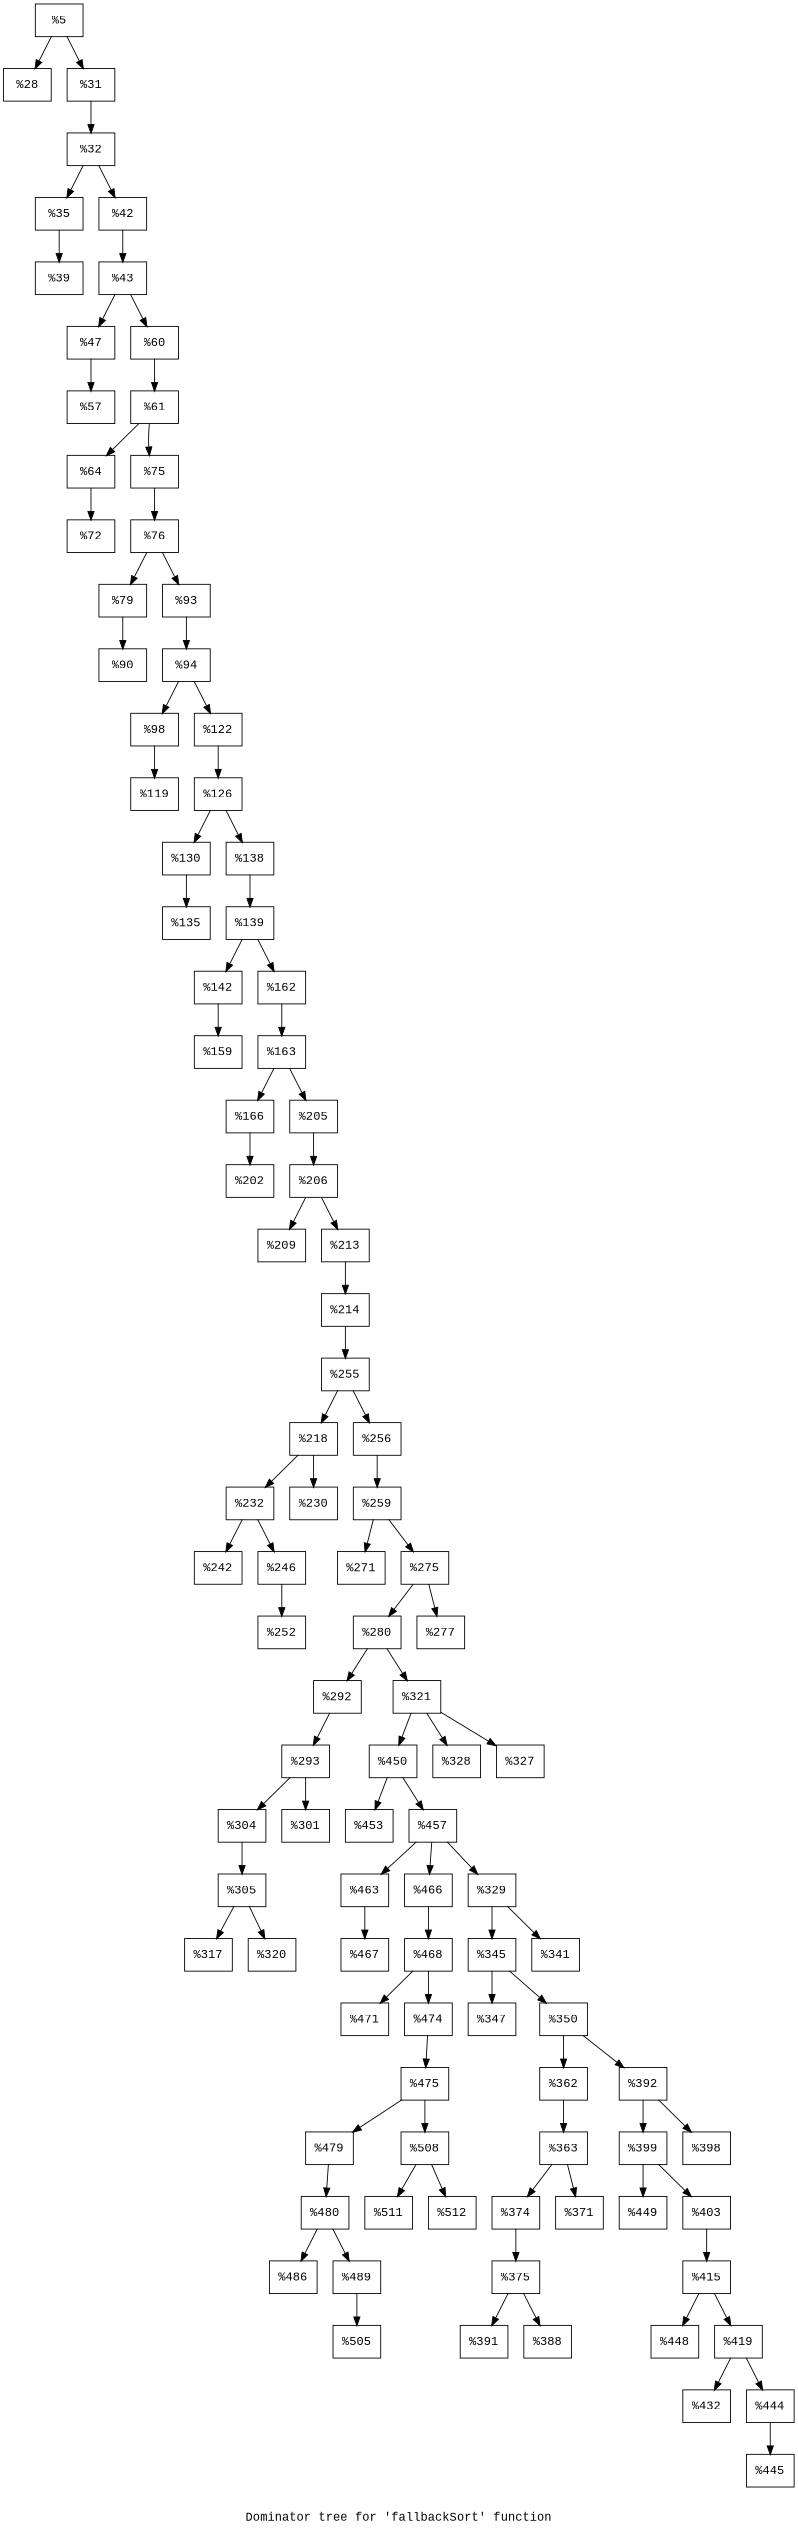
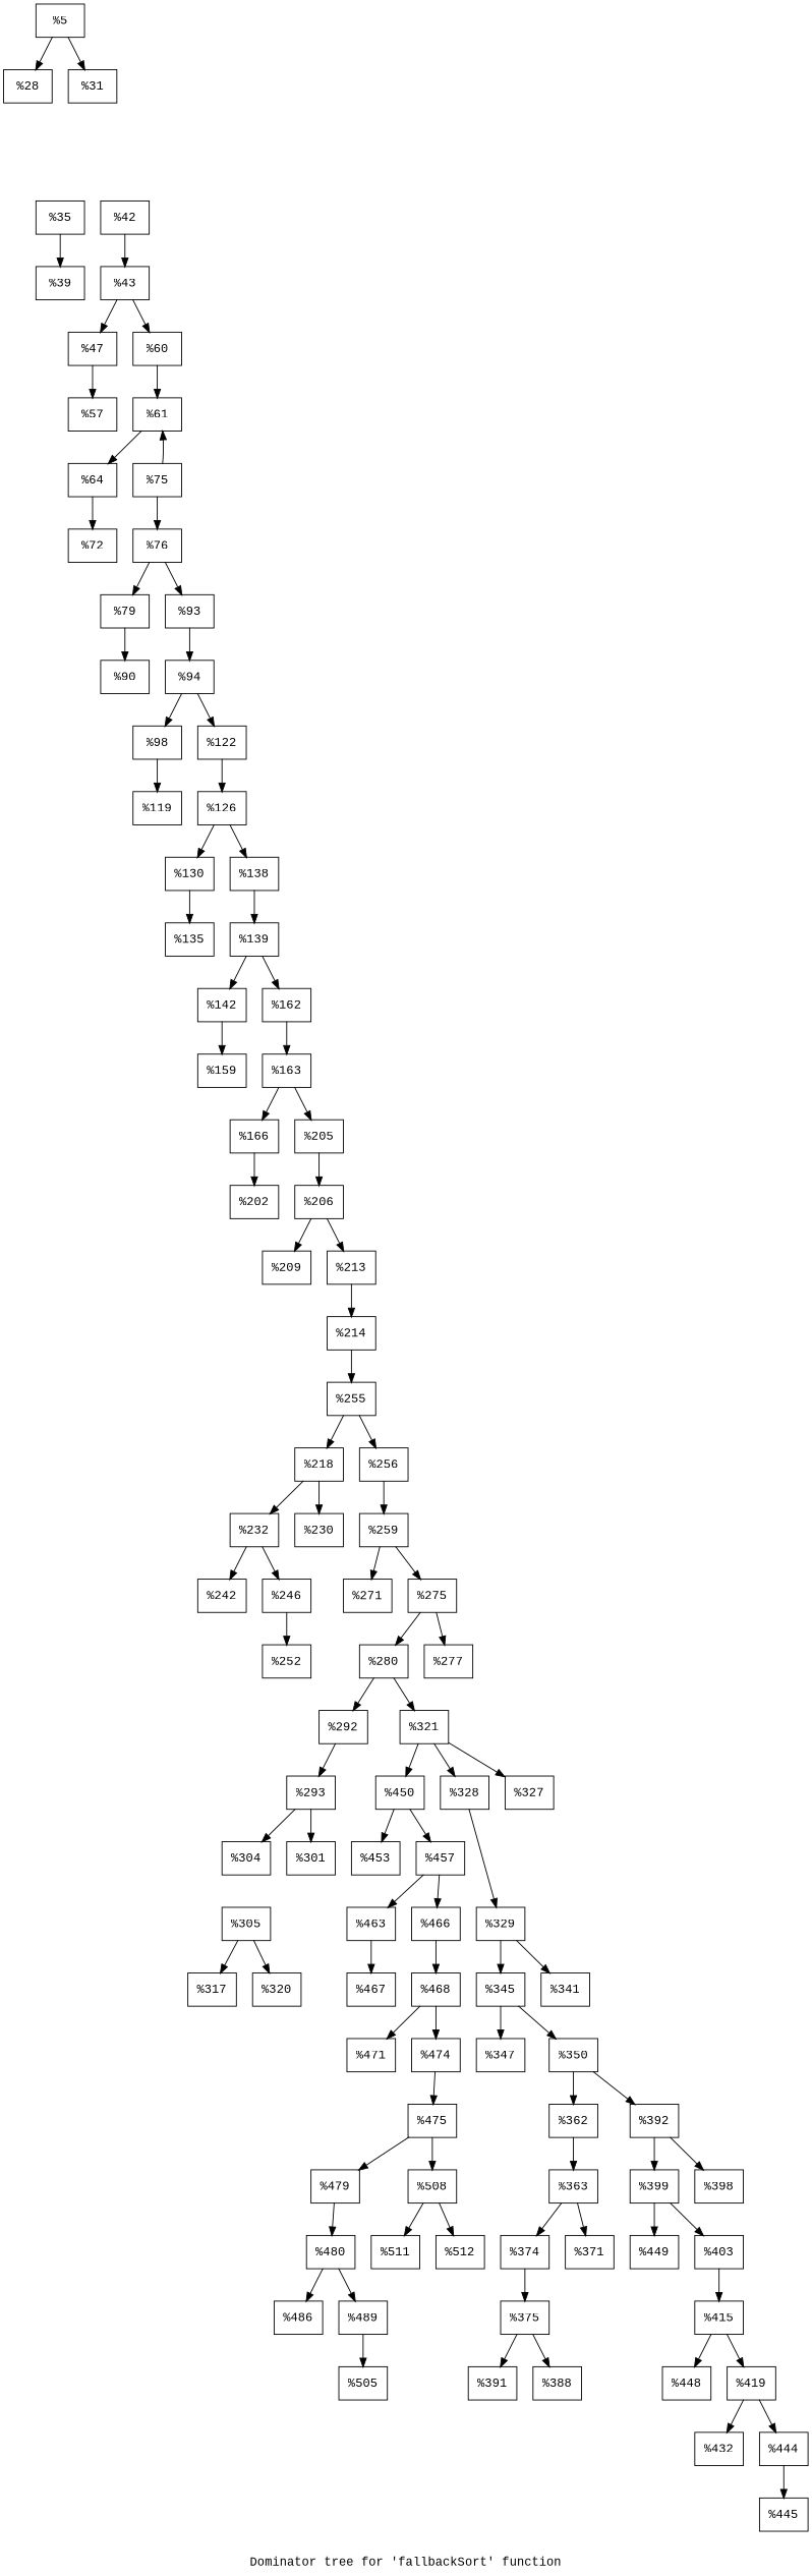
  digraph {
    fontname="Liberation Mono"
    label="Dominator tree for 'fallbackSort' function"
    node [fontname="Liberation Mono" shape=record]
    edge [fontname="Liberation Mono"]
    n1 [label="{%5}"]
    n2 [label="{%28}"]
    n3 [label="{%31}"]
-   n4 [label="{%32}"]
    n5 [label="{%35}"]
    n6 [label="{%42}"]
    n7 [label="{%39}"]
    n8 [label="{%43}"]
    n9 [label="{%47}"]
    n10 [label="{%60}"]
    n11 [label="{%57}"]
    n12 [label="{%61}"]
    n13 [label="{%64}"]
    n14 [label="{%75}"]
    n15 [label="{%72}"]
    n16 [label="{%76}"]
    n17 [label="{%79}"]
    n18 [label="{%93}"]
    n19 [label="{%90}"]
    n20 [label="{%94}"]
    n21 [label="{%98}"]
    n22 [label="{%122}"]
    n23 [label="{%119}"]
    n24 [label="{%126}"]
    n25 [label="{%130}"]
    n26 [label="{%138}"]
    n27 [label="{%135}"]
    n28 [label="{%139}"]
    n29 [label="{%142}"]
    n30 [label="{%162}"]
    n31 [label="{%159}"]
    n32 [label="{%163}"]
    n33 [label="{%166}"]
    n34 [label="{%205}"]
    n35 [label="{%202}"]
    n36 [label="{%206}"]
    n37 [label="{%209}"]
    n38 [label="{%213}"]
    n39 [label="{%214}"]
    n40 [label="{%255}"]
    n41 [label="{%218}"]
    n42 [label="{%230}"]
    n43 [label="{%232}"]
    n44 [label="{%256}"]
    n45 [label="{%242}"]
    n46 [label="{%246}"]
    n47 [label="{%259}"]
    n48 [label="{%252}"]
    n49 [label="{%271}"]
    n50 [label="{%275}"]
    n51 [label="{%277}"]
    n52 [label="{%280}"]
    n53 [label="{%292}"]
    n54 [label="{%321}"]
    n55 [label="{%293}"]
    n56 [label="{%327}"]
    n57 [label="{%450}"]
    n58 [label="{%328}"]
    n59 [label="{%301}"]
    n60 [label="{%304}"]
    n61 [label="{%453}"]
    n62 [label="{%457}"]
    n63 [label="{%329}"]
    n64 [label="{%305}"]
    n65 [label="{%317}"]
    n66 [label="{%320}"]
    n67 [label="{%466}"]
    n68 [label="{%463}"]
    n69 [label="{%345}"]
    n70 [label="{%341}"]
    n71 [label="{%468}"]
    n72 [label="{%467}"]
    n73 [label="{%471}"]
    n74 [label="{%474}"]
    n75 [label="{%475}"]
    n76 [label="{%479}"]
    n77 [label="{%508}"]
    n78 [label="{%480}"]
    n79 [label="{%512}"]
    n80 [label="{%511}"]
    n81 [label="{%486}"]
    n82 [label="{%489}"]
    n83 [label="{%505}"]
    n84 [label="{%347}"]
    n85 [label="{%350}"]
    n86 [label="{%392}"]
    n87 [label="{%362}"]
    n88 [label="{%398}"]
    n89 [label="{%399}"]
    n90 [label="{%363}"]
    n91 [label="{%403}"]
    n92 [label="{%449}"]
    n93 [label="{%371}"]
    n94 [label="{%374}"]
    n95 [label="{%415}"]
    n96 [label="{%419}"]
    n97 [label="{%448}"]
    n98 [label="{%432}"]
    n99 [label="{%444}"]
    n100 [label="{%445}"]
    n101 [label="{%375}"]
    n102 [label="{%388}"]
    n103 [label="{%391}"]
    n1 -> n2
    n1 -> n3
-   n3 -> n4
-   n4 -> n5
-   n4 -> n6
    n5 -> n7
    n6 -> n8
    n8 -> n9
    n8 -> n10
    n9 -> n11
    n10 -> n12
    n12 -> n13
-   n12 -> n14
+   n14 -> n12
    n13 -> n15
    n14 -> n16
    n16 -> n17
    n16 -> n18
    n17 -> n19
    n18 -> n20
    n20 -> n21
    n20 -> n22
    n21 -> n23
    n22 -> n24
    n24 -> n25
    n24 -> n26
    n25 -> n27
    n26 -> n28
    n28 -> n29
    n28 -> n30
    n29 -> n31
    n30 -> n32
    n32 -> n33
    n32 -> n34
    n33 -> n35
    n34 -> n36
    n36 -> n37
    n36 -> n38
    n38 -> n39
    n39 -> n40
    n40 -> n41
    n40 -> n44
    n41 -> n42
    n41 -> n43
    n43 -> n45
    n43 -> n46
    n44 -> n47
    n46 -> n48
    n47 -> n49
    n47 -> n50
    n50 -> n51
    n50 -> n52
    n52 -> n53
    n52 -> n54
    n53 -> n55
    n54 -> n56
    n54 -> n57
    n54 -> n58
    n55 -> n59
    n55 -> n60
    n57 -> n61
    n57 -> n62
-   n62 -> n63
-   n60 -> n64
+   n58 -> n63
    n62 -> n67
    n62 -> n68
    n63 -> n69
    n63 -> n70
    n64 -> n65
    n64 -> n66
    n67 -> n71
    n68 -> n72
    n69 -> n84
    n69 -> n85
    n71 -> n73
    n71 -> n74
    n74 -> n75
    n75 -> n76
    n75 -> n77
    n76 -> n78
    n77 -> n79
    n77 -> n80
    n78 -> n81
    n78 -> n82
    n82 -> n83
    n85 -> n86
    n85 -> n87
    n86 -> n88
    n86 -> n89
    n87 -> n90
    n89 -> n91
    n89 -> n92
    n90 -> n93
    n90 -> n94
    n91 -> n95
    n94 -> n101
    n95 -> n96
    n95 -> n97
    n96 -> n98
    n96 -> n99
    n99 -> n100
    n101 -> n102
    n101 -> n103
  }
